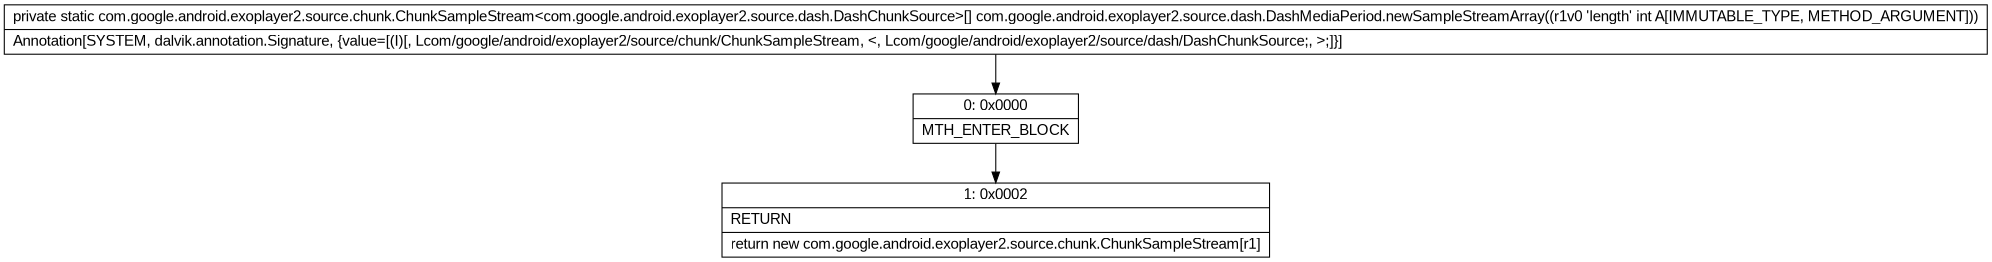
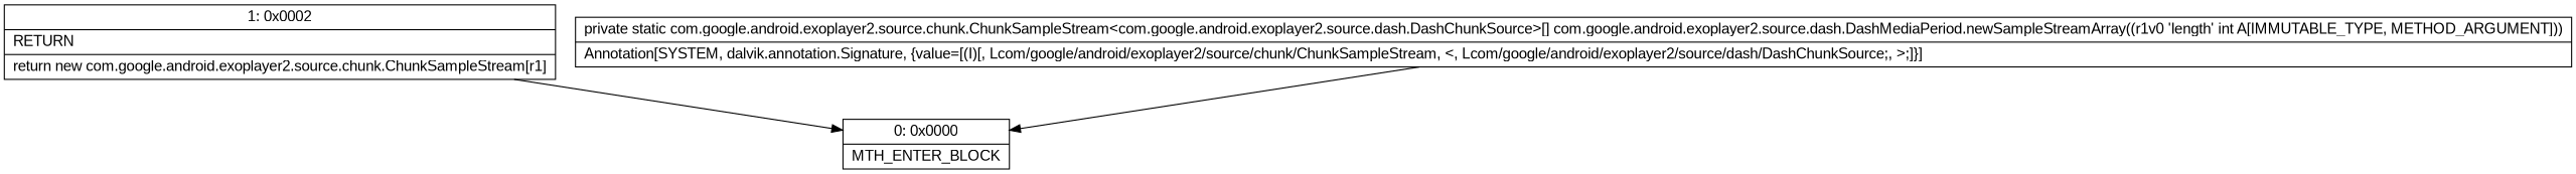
  digraph {
    fontname="Liberation Sans"
    node [shape=record fontname="Liberation Sans"]
    edge [fontname="Liberation Sans"]
    n1 [label="{0\:\ 0x0000|MTH_ENTER_BLOCK\l}"]
    n2 [label="{1\:\ 0x0002|RETURN\l|return new com.google.android.exoplayer2.source.chunk.ChunkSampleStream[r1]\l}"]
    n3 [label="{private static com.google.android.exoplayer2.source.chunk.ChunkSampleStream\<com.google.android.exoplayer2.source.dash.DashChunkSource\>[] com.google.android.exoplayer2.source.dash.DashMediaPeriod.newSampleStreamArray((r1v0 'length' int A[IMMUTABLE_TYPE, METHOD_ARGUMENT]))  | Annotation[SYSTEM, dalvik.annotation.Signature, \{value=[(I)[, Lcom\/google\/android\/exoplayer2\/source\/chunk\/ChunkSampleStream, \<, Lcom\/google\/android\/exoplayer2\/source\/dash\/DashChunkSource;, \>;]\}]\l}"]
-   n1 -> n2
+   n2 -> n1
    n3 -> n1
  }
